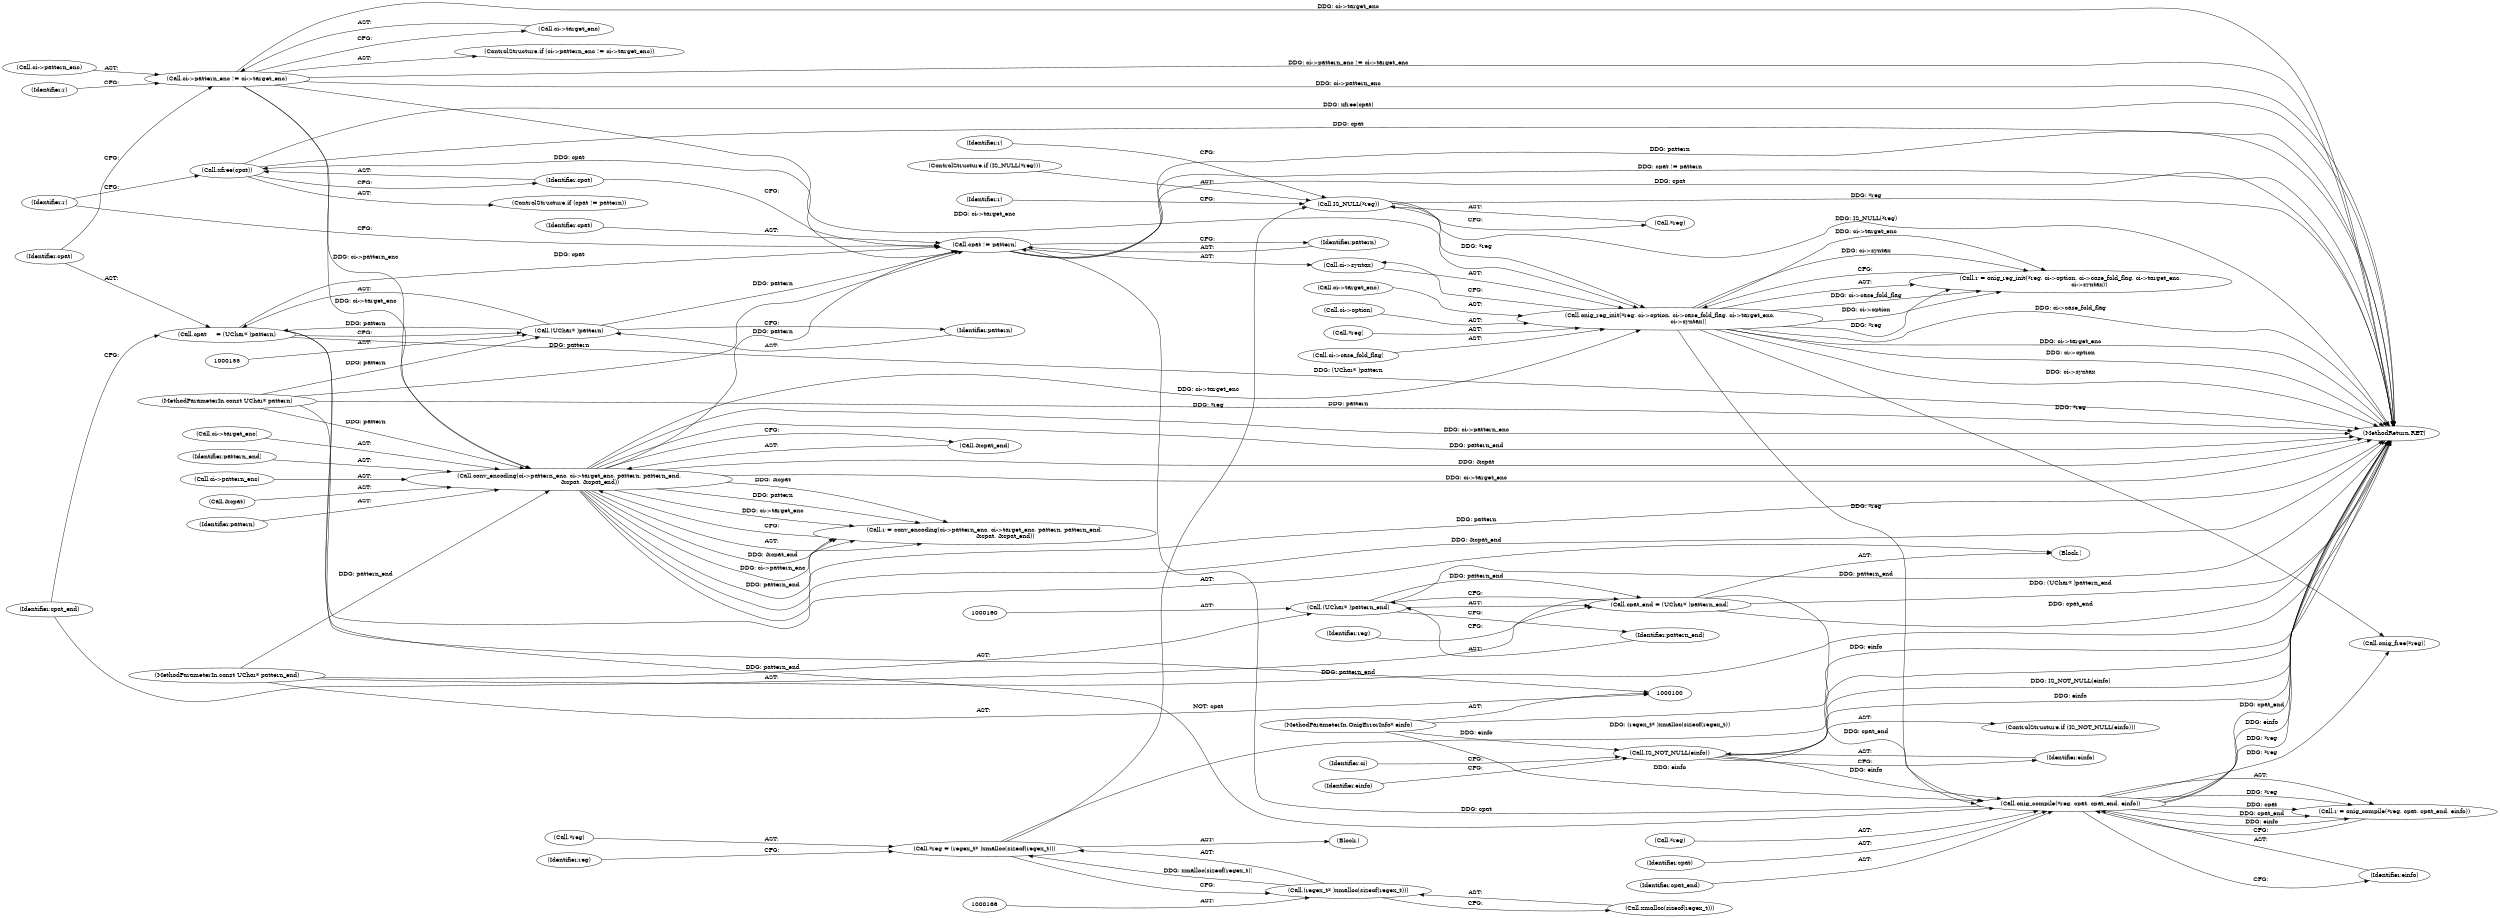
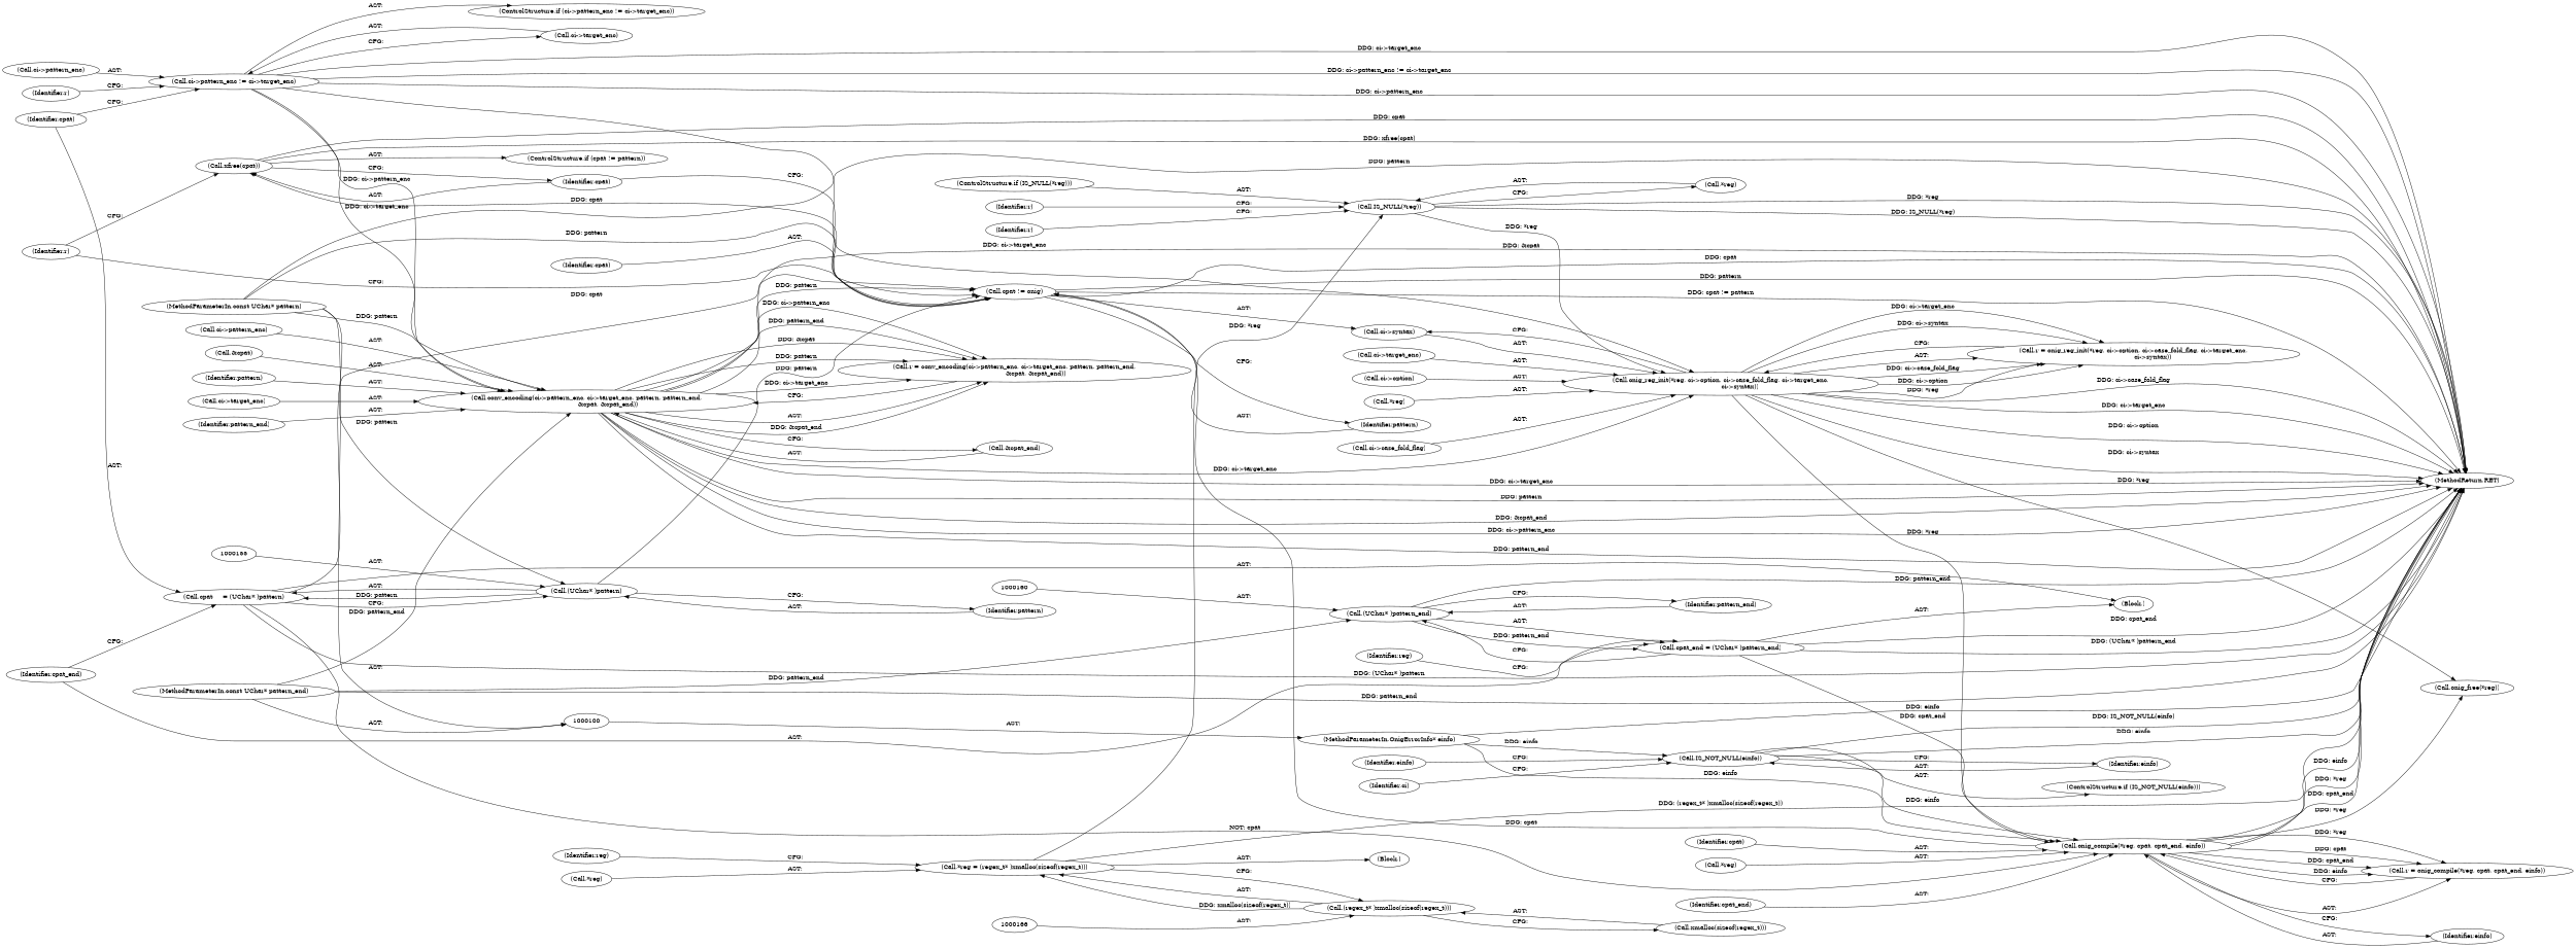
  digraph {
    rankdir=LR
    n1 [label="(Call,xfree(cpat))"]
    n2 [label="(MethodReturn,RET)"]
    n3 [label="(Identifier,cpat)"]
    n4 [label="(ControlStructure,if (cpat != pattern))"]
-   n5 [label="(Call,cpat != pattern)"]
+   n5 [label="(Call,cpat != onig)"]
    n6 [label="(Identifier,pattern)"]
    n7 [label="(Call,ci->syntax)"]
    n8 [label="(Call,onig_compile(*reg, cpat, cpat_end, einfo))"]
    n9 [label="(Call,r = onig_compile(*reg, cpat, cpat_end, einfo))"]
    n10 [label="(Call,onig_free(*reg))"]
    n11 [label="(Identifier,einfo)"]
    n12 [label="(Call,onig_reg_init(*reg, ci->option, ci->case_fold_flag, ci->target_enc,\n                    ci->syntax))"]
    n13 [label="(Call,r = onig_reg_init(*reg, ci->option, ci->case_fold_flag, ci->target_enc,\n                    ci->syntax))"]
    n14 [label="(Call,IS_NULL(*reg))"]
    n15 [label="(Call,*reg)"]
    n16 [label="(ControlStructure,if (IS_NULL(*reg)))"]
    n17 [label="(Call,*reg = (regex_t* )xmalloc(sizeof(regex_t)))"]
    n18 [label="(Call,(regex_t* )xmalloc(sizeof(regex_t)))"]
    n19 [label="(Block,)"]
    n20 [label="(Call,xmalloc(sizeof(regex_t)))"]
    n21 [label="(Call,ci->pattern_enc != ci->target_enc)"]
    n22 [label="(Call,conv_encoding(ci->pattern_enc, ci->target_enc, pattern, pattern_end,\n                      &cpat, &cpat_end))"]
    n23 [label="(Call,ci->target_enc)"]
    n24 [label="(ControlStructure,if (ci->pattern_enc != ci->target_enc))"]
    n25 [label="(Call,&cpat_end)"]
    n26 [label="(Call,r = conv_encoding(ci->pattern_enc, ci->target_enc, pattern, pattern_end,\n                      &cpat, &cpat_end))"]
    n27 [label="(MethodParameterIn,const UChar* pattern)"]
    n28 [label="(Call,(UChar* )pattern)"]
    1000100
    n30 [label="(Call,cpat     = (UChar* )pattern)"]
    n31 [label="(Identifier,pattern)"]
    n32 [label="(MethodParameterIn,const UChar* pattern_end)"]
    n33 [label="(Call,(UChar* )pattern_end)"]
    n34 [label="(Call,cpat_end = (UChar* )pattern_end)"]
    n35 [label="(Identifier,pattern_end)"]
    n36 [label="(Block,)"]
    n37 [label="(Call,IS_NOT_NULL(einfo))"]
    n38 [label="(ControlStructure,if (IS_NOT_NULL(einfo)))"]
    n39 [label="(Identifier,einfo)"]
    n40 [label="(MethodParameterIn,OnigErrorInfo* einfo)"]
    n41 [label="(Call,*reg)"]
    n42 [label="(Call,ci->target_enc)"]
    n43 [label="(Identifier,reg)"]
    n44 [label="(Call,ci->option)"]
    n45 [label="(Identifier,ci)"]
    n46 [label="(Identifier,einfo)"]
    n47 [label="(Call,*reg)"]
    n48 [label="(Identifier,r)"]
    n49 [label="(Identifier,reg)"]
    n50 [label="(Call,ci->case_fold_flag)"]
    n51 [label="(Call,&cpat)"]
    n52 [label="(Identifier,pattern)"]
    n53 [label="(Identifier,r)"]
    n54 [label="(Identifier,r)"]
    n55 [label="(Call,ci->target_enc)"]
    n56 [label="(Identifier,pattern_end)"]
    n57 [label="(Identifier,cpat)"]
    n58 [label="(Identifier,cpat_end)"]
    n59 [label="(Identifier,r)"]
    n60 [label="(Call,*reg)"]
    n61 [label="(Identifier,cpat)"]
    n62 [label="(Call,ci->pattern_enc)"]
    n63 [label="(Call,ci->pattern_enc)"]
    n64 [label="(Identifier,cpat)"]
    n65 [label="(Identifier,cpat_end)"]
    1000166
    1000155
    1000160
    n1 -> n2 [label="DDG: xfree(cpat)"]
    n1 -> n2 [label="DDG: cpat"]
    n1 -> n3 [label="CFG: "]
    n1 -> n4 [label="AST: "]
    n3 -> n1 [label="AST: "]
    n3 -> n5 [label="CFG: "]
    n5 -> n1 [label="DDG: cpat"]
    n5 -> n2 [label="DDG: cpat"]
    n5 -> n2 [label="DDG: pattern"]
    n5 -> n2 [label="DDG: cpat != pattern"]
    n5 -> n6 [label="CFG: "]
    n5 -> n7 [label="AST: "]
    n6 -> n5 [label="AST: "]
    n7 -> n12 [label="AST: "]
    n8 -> n2 [label="DDG: cpat_end"]
    n8 -> n2 [label="DDG: einfo"]
    n8 -> n2 [label="DDG: *reg"]
    n8 -> n5 [label="DDG: cpat"]
    n8 -> n9 [label="AST: "]
    n8 -> n9 [label="DDG: *reg"]
    n8 -> n9 [label="DDG: cpat"]
    n8 -> n9 [label="DDG: cpat_end"]
    n8 -> n9 [label="DDG: einfo"]
    n8 -> n10 [label="DDG: *reg"]
    n8 -> n11 [label="CFG: "]
    n9 -> n8 [label="CFG: "]
    n11 -> n8 [label="AST: "]
    n12 -> n2 [label="DDG: ci->case_fold_flag"]
    n12 -> n2 [label="DDG: ci->target_enc"]
    n12 -> n2 [label="DDG: ci->option"]
    n12 -> n2 [label="DDG: ci->syntax"]
    n12 -> n7 [label="CFG: "]
    n12 -> n8 [label="DDG: *reg"]
    n12 -> n10 [label="DDG: *reg"]
    n12 -> n13 [label="AST: "]
    n12 -> n13 [label="DDG: ci->case_fold_flag"]
    n12 -> n13 [label="DDG: ci->option"]
    n12 -> n13 [label="DDG: *reg"]
    n12 -> n13 [label="DDG: ci->target_enc"]
    n12 -> n13 [label="DDG: ci->syntax"]
    n13 -> n12 [label="CFG: "]
    n14 -> n2 [label="DDG: *reg"]
    n14 -> n2 [label="DDG: IS_NULL(*reg)"]
    n14 -> n12 [label="DDG: *reg"]
    n14 -> n15 [label="CFG: "]
    n15 -> n14 [label="AST: "]
    n16 -> n14 [label="AST: "]
    n17 -> n2 [label="DDG: (regex_t* )xmalloc(sizeof(regex_t))"]
    n17 -> n14 [label="DDG: *reg"]
    n17 -> n18 [label="CFG: "]
    n17 -> n19 [label="AST: "]
    n18 -> n17 [label="AST: "]
    n18 -> n17 [label="DDG: xmalloc(sizeof(regex_t))"]
    n18 -> n20 [label="CFG: "]
    n20 -> n18 [label="AST: "]
    n21 -> n2 [label="DDG: ci->target_enc"]
    n21 -> n2 [label="DDG: ci->pattern_enc != ci->target_enc"]
    n21 -> n2 [label="DDG: ci->pattern_enc"]
    n21 -> n12 [label="DDG: ci->target_enc"]
    n21 -> n22 [label="DDG: ci->pattern_enc"]
    n21 -> n22 [label="DDG: ci->target_enc"]
    n21 -> n23 [label="CFG: "]
    n21 -> n24 [label="AST: "]
    n22 -> n2 [label="DDG: pattern"]
    n22 -> n2 [label="DDG: &cpat_end"]
    n22 -> n2 [label="DDG: ci->pattern_enc"]
    n22 -> n2 [label="DDG: pattern_end"]
    n22 -> n2 [label="DDG: &cpat"]
    n22 -> n2 [label="DDG: ci->target_enc"]
    n22 -> n5 [label="DDG: pattern"]
    n22 -> n12 [label="DDG: ci->target_enc"]
    n22 -> n25 [label="CFG: "]
    n22 -> n26 [label="AST: "]
    n22 -> n26 [label="DDG: &cpat_end"]
    n22 -> n26 [label="DDG: ci->pattern_enc"]
    n22 -> n26 [label="DDG: pattern_end"]
    n22 -> n26 [label="DDG: &cpat"]
    n22 -> n26 [label="DDG: pattern"]
    n22 -> n26 [label="DDG: ci->target_enc"]
    n23 -> n21 [label="AST: "]
    n25 -> n22 [label="AST: "]
    n26 -> n22 [label="CFG: "]
    n27 -> n2 [label="DDG: pattern"]
    n27 -> n5 [label="DDG: pattern"]
    n27 -> n22 [label="DDG: pattern"]
    n27 -> n28 [label="DDG: pattern"]
    n27 -> 1000100 [label="AST: "]
    n28 -> n5 [label="DDG: pattern"]
    n28 -> n30 [label="AST: "]
    n28 -> n30 [label="DDG: pattern"]
    n28 -> n31 [label="CFG: "]
    n30 -> n2 [label="DDG: (UChar* )pattern"]
    n30 -> n5 [label="DDG: cpat"]
    n30 -> n8 [label="NOT: cpat"]
    n30 -> n28 [label="CFG: "]
    n30 -> n36 [label="AST: "]
    n31 -> n28 [label="AST: "]
    n32 -> n2 [label="DDG: pattern_end"]
    n32 -> n22 [label="DDG: pattern_end"]
    n32 -> 1000100 [label="AST: "]
    n32 -> n33 [label="DDG: pattern_end"]
    n33 -> n2 [label="DDG: pattern_end"]
    n33 -> n34 [label="AST: "]
    n33 -> n34 [label="DDG: pattern_end"]
    n33 -> n35 [label="CFG: "]
    n34 -> n2 [label="DDG: (UChar* )pattern_end"]
    n34 -> n2 [label="DDG: cpat_end"]
    n34 -> n8 [label="DDG: cpat_end"]
    n34 -> n33 [label="CFG: "]
    n34 -> n36 [label="AST: "]
    n35 -> n33 [label="AST: "]
    n37 -> n2 [label="DDG: einfo"]
    n37 -> n2 [label="DDG: IS_NOT_NULL(einfo)"]
    n37 -> n8 [label="DDG: einfo"]
    n37 -> n38 [label="AST: "]
    n37 -> n39 [label="CFG: "]
    n39 -> n37 [label="AST: "]
    n40 -> n2 [label="DDG: einfo"]
    n40 -> n8 [label="DDG: einfo"]
-   n40 -> 1000100 [label="AST: "]
+   1000100 -> n40 [label="AST: "]
    n40 -> n37 [label="DDG: einfo"]
    n41 -> n8 [label="AST: "]
    n42 -> n12 [label="AST: "]
    n43 -> n17 [label="CFG: "]
    n44 -> n12 [label="AST: "]
    n45 -> n37 [label="CFG: "]
    n46 -> n37 [label="CFG: "]
    n47 -> n12 [label="AST: "]
    n48 -> n1 [label="CFG: "]
    n48 -> n5 [label="CFG: "]
    n49 -> n34 [label="CFG: "]
    n50 -> n12 [label="AST: "]
    n51 -> n22 [label="AST: "]
    n52 -> n22 [label="AST: "]
    n53 -> n21 [label="CFG: "]
    n54 -> n14 [label="CFG: "]
    n55 -> n22 [label="AST: "]
    n56 -> n22 [label="AST: "]
    n57 -> n8 [label="AST: "]
    n58 -> n30 [label="CFG: "]
    n58 -> n34 [label="AST: "]
    n59 -> n14 [label="CFG: "]
    n60 -> n17 [label="AST: "]
    n61 -> n21 [label="CFG: "]
    n61 -> n30 [label="AST: "]
    n62 -> n22 [label="AST: "]
    n63 -> n21 [label="AST: "]
    n64 -> n5 [label="AST: "]
    n65 -> n8 [label="AST: "]
    1000166 -> n18 [label="AST: "]
    1000155 -> n28 [label="AST: "]
    1000160 -> n33 [label="AST: "]
  }
